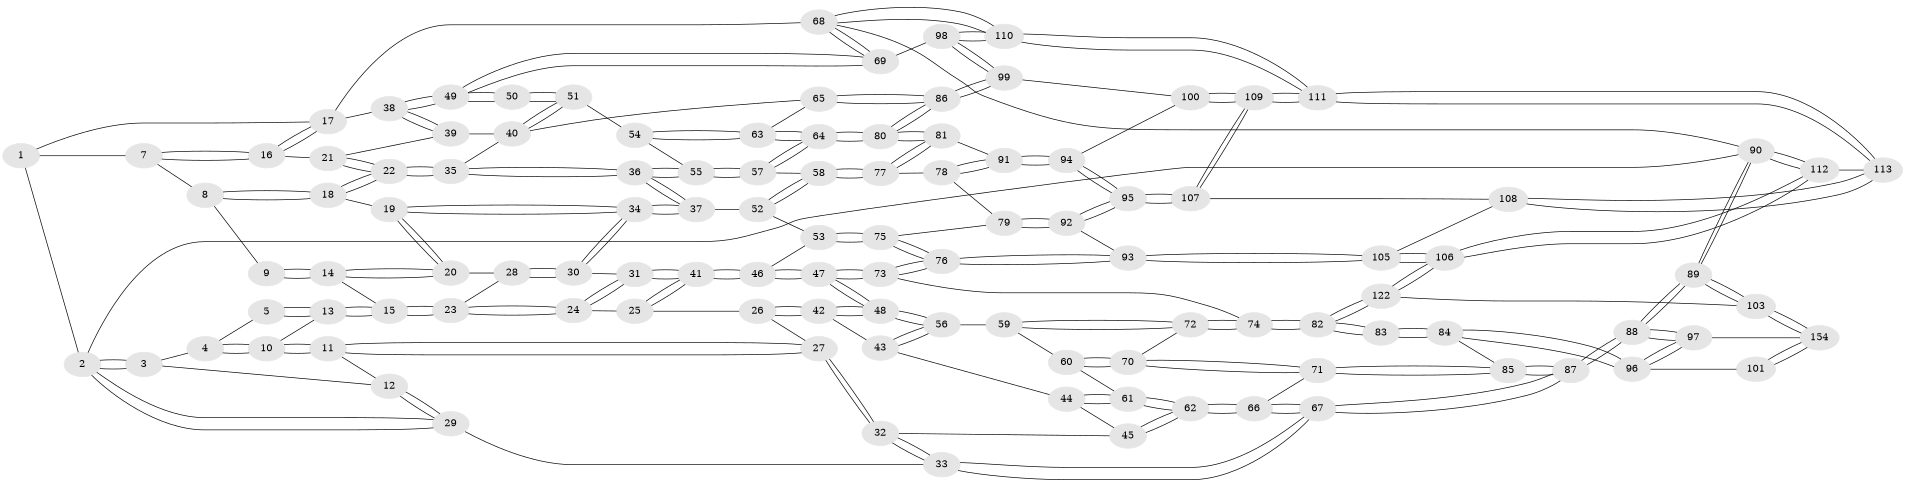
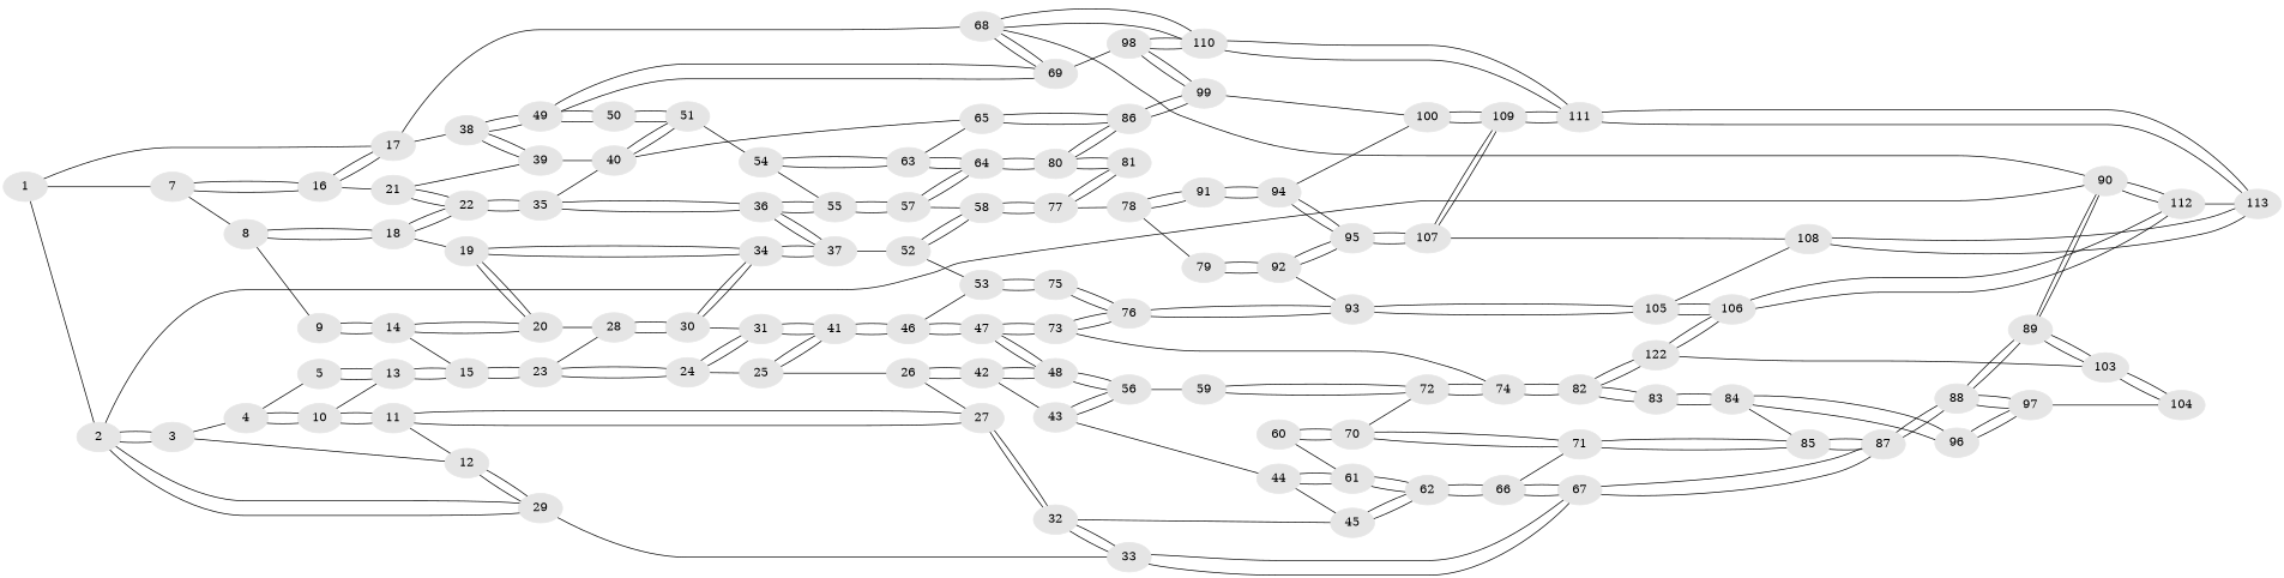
  graph {
    rankdir=LR
    node [color=gray90 style=filled]
    1
    2
    7
    17
    3
    29
    90
    8
    16
    38
    68
    4
    12
    33
    112
    5
    10
    13
    11
    15
    9
    14
    18
    21
    19
    22
    20
    27
    32
    23
    28
    24
    39
    49
    69
    110
    34
    35
    37
    30
    40
    36
    25
    31
    26
    41
    42
    46
    43
    48
    45
    67
    62
    87
    52
    55
    51
    65
    57
    53
    58
    50
    54
    47
    44
    56
    61
    59
    66
    73
    75
    74
    76
    98
    86
    63
    77
    79
    64
    60
    72
    80
    78
    81
    70
    71
    99
    85
    88
    111
    82
    93
    83
    n94 [label=122]
    92
    105
    91
    94
    95
    84
    103
    106
    96
    97
-   101
    100
    89
-   104 [label=154]
+   104
    113
    107
    108
    109
    1 -- 2
    1 -- 7
    1 -- 17
    2 -- 3
    2 -- 3
    2 -- 29
    2 -- 29
    2 -- 90
    7 -- 8
    7 -- 16
    7 -- 16
    17 -- 38
    17 -- 68
    3 -- 4
    3 -- 12
    29 -- 33
    90 -- 112
    90 -- 112
    8 -- 9
    8 -- 18
    8 -- 18
    16 -- 17
    16 -- 17
    16 -- 21
    38 -- 39
    38 -- 39
    38 -- 49
    38 -- 49
    68 -- 90
    68 -- 69
    68 -- 69
    68 -- 110
    68 -- 110
    4 -- 5
    4 -- 10
    4 -- 10
    12 -- 29
    12 -- 29
    33 -- 67
    33 -- 67
    112 -- 113
    5 -- 13
    5 -- 13
    10 -- 13
    10 -- 11
    10 -- 11
    13 -- 15
    13 -- 15
    11 -- 12
    11 -- 27
    11 -- 27
    15 -- 23
    15 -- 23
    9 -- 14
    9 -- 14
    14 -- 15
    14 -- 20
    14 -- 20
    18 -- 19
    18 -- 22
    18 -- 22
    21 -- 22
    21 -- 22
    21 -- 39
    19 -- 20
    19 -- 20
    19 -- 34
    19 -- 34
    22 -- 35
    22 -- 35
    20 -- 28
    27 -- 32
    27 -- 32
    32 -- 33
    32 -- 33
    32 -- 45
    23 -- 28
    23 -- 24
    23 -- 24
    28 -- 30
    28 -- 30
    24 -- 25
    24 -- 31
    24 -- 31
    39 -- 40
    49 -- 69
    49 -- 69
    49 -- 50
    49 -- 50
    69 -- 98
    110 -- 111
    110 -- 111
    34 -- 37
    34 -- 37
    35 -- 40
    35 -- 36
    35 -- 36
    37 -- 52
    30 -- 34
    30 -- 34
    30 -- 31
    40 -- 51
    40 -- 51
    40 -- 65
    36 -- 37
    36 -- 37
    36 -- 55
    36 -- 55
    25 -- 26
    25 -- 41
    25 -- 41
    31 -- 41
    31 -- 41
    26 -- 27
    26 -- 42
    26 -- 42
    41 -- 46
    41 -- 46
    42 -- 43
    42 -- 48
    42 -- 48
    46 -- 53
    46 -- 47
    46 -- 47
    43 -- 44
    43 -- 56
    43 -- 56
    48 -- 56
    48 -- 56
    45 -- 62
    45 -- 62
    67 -- 87
    67 -- 87
    62 -- 66
    62 -- 66
    87 -- 88
    87 -- 88
    52 -- 53
    52 -- 58
    52 -- 58
    55 -- 57
    55 -- 57
    51 -- 54
    65 -- 86
    65 -- 86
    57 -- 58
    57 -- 64
    57 -- 64
    53 -- 75
    53 -- 75
    58 -- 77
    58 -- 77
    50 -- 51
    50 -- 51
    54 -- 55
    54 -- 63
    54 -- 63
    47 -- 48
    47 -- 48
    47 -- 73
    47 -- 73
    44 -- 45
    44 -- 61
    44 -- 61
    56 -- 59
    61 -- 62
    61 -- 62
-   59 -- 60
    59 -- 72
    59 -- 72
    66 -- 67
    66 -- 67
    66 -- 71
    73 -- 74
    73 -- 76
    73 -- 76
    75 -- 76
    75 -- 76
-   75 -- 79
    74 -- 82
    74 -- 82
    76 -- 93
    76 -- 93
    98 -- 110
    98 -- 110
    98 -- 99
    98 -- 99
    86 -- 99
    86 -- 99
    63 -- 65
    63 -- 64
    63 -- 64
    77 -- 78
    77 -- 81
    77 -- 81
    79 -- 92
    79 -- 92
    64 -- 80
    64 -- 80
    60 -- 61
    60 -- 70
    60 -- 70
    72 -- 74
    72 -- 74
    80 -- 86
    80 -- 86
    80 -- 81
    80 -- 81
    78 -- 79
    78 -- 91
    78 -- 91
-   81 -- 91
    70 -- 72
    70 -- 71
    70 -- 71
    71 -- 85
    71 -- 85
    99 -- 100
    85 -- 87
    85 -- 87
    88 -- 97
    88 -- 97
    88 -- 89
    88 -- 89
    111 -- 113
    111 -- 113
    82 -- 83
    82 -- 83
    82 -- n94
    82 -- n94
    93 -- 105
    93 -- 105
    83 -- 84
    83 -- 84
    n94 -- 103
    n94 -- 106
    n94 -- 106
    92 -- 93
    92 -- 95
    92 -- 95
    105 -- 106
    105 -- 106
    105 -- 108
    91 -- 94
    91 -- 94
    94 -- 95
    94 -- 95
    94 -- 100
    95 -- 107
    95 -- 107
    84 -- 85
    84 -- 96
    84 -- 96
    103 -- 104
    103 -- 104
    106 -- 112
    106 -- 112
    96 -- 97
    96 -- 97
-   96 -- 101
    97 -- 104
-   101 -- 104
-   101 -- 104
    100 -- 109
    100 -- 109
    89 -- 90
    89 -- 90
    89 -- 103
    89 -- 103
    107 -- 108
    107 -- 109
    107 -- 109
    108 -- 113
    108 -- 113
    109 -- 111
    109 -- 111
  }
